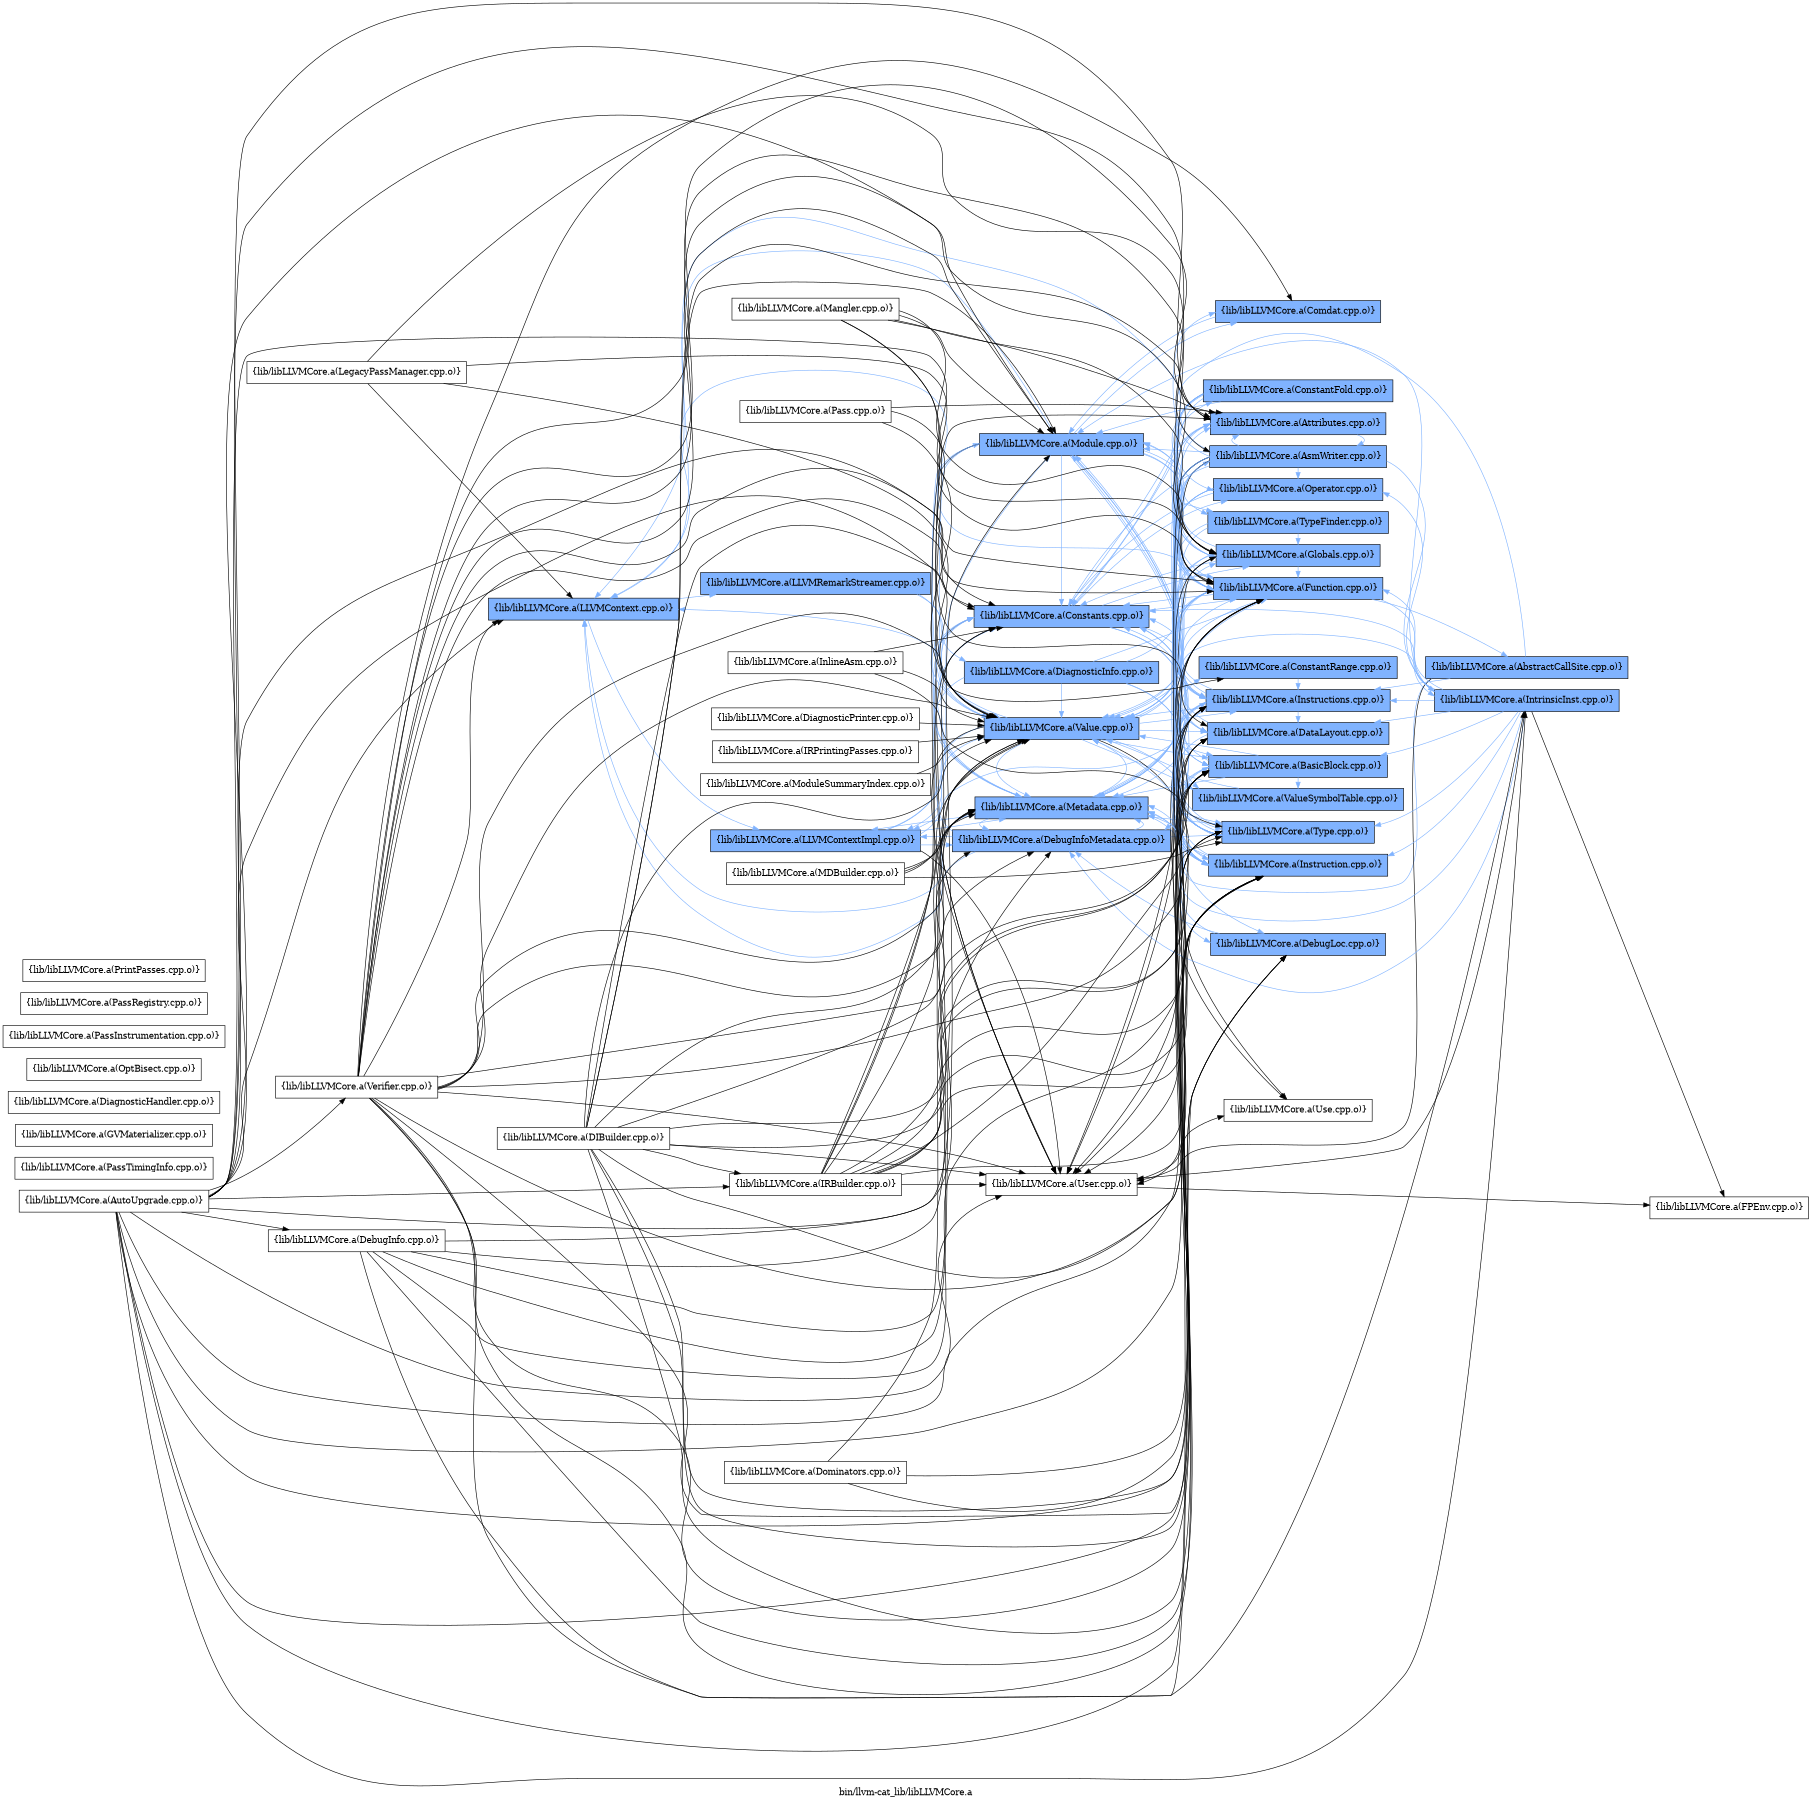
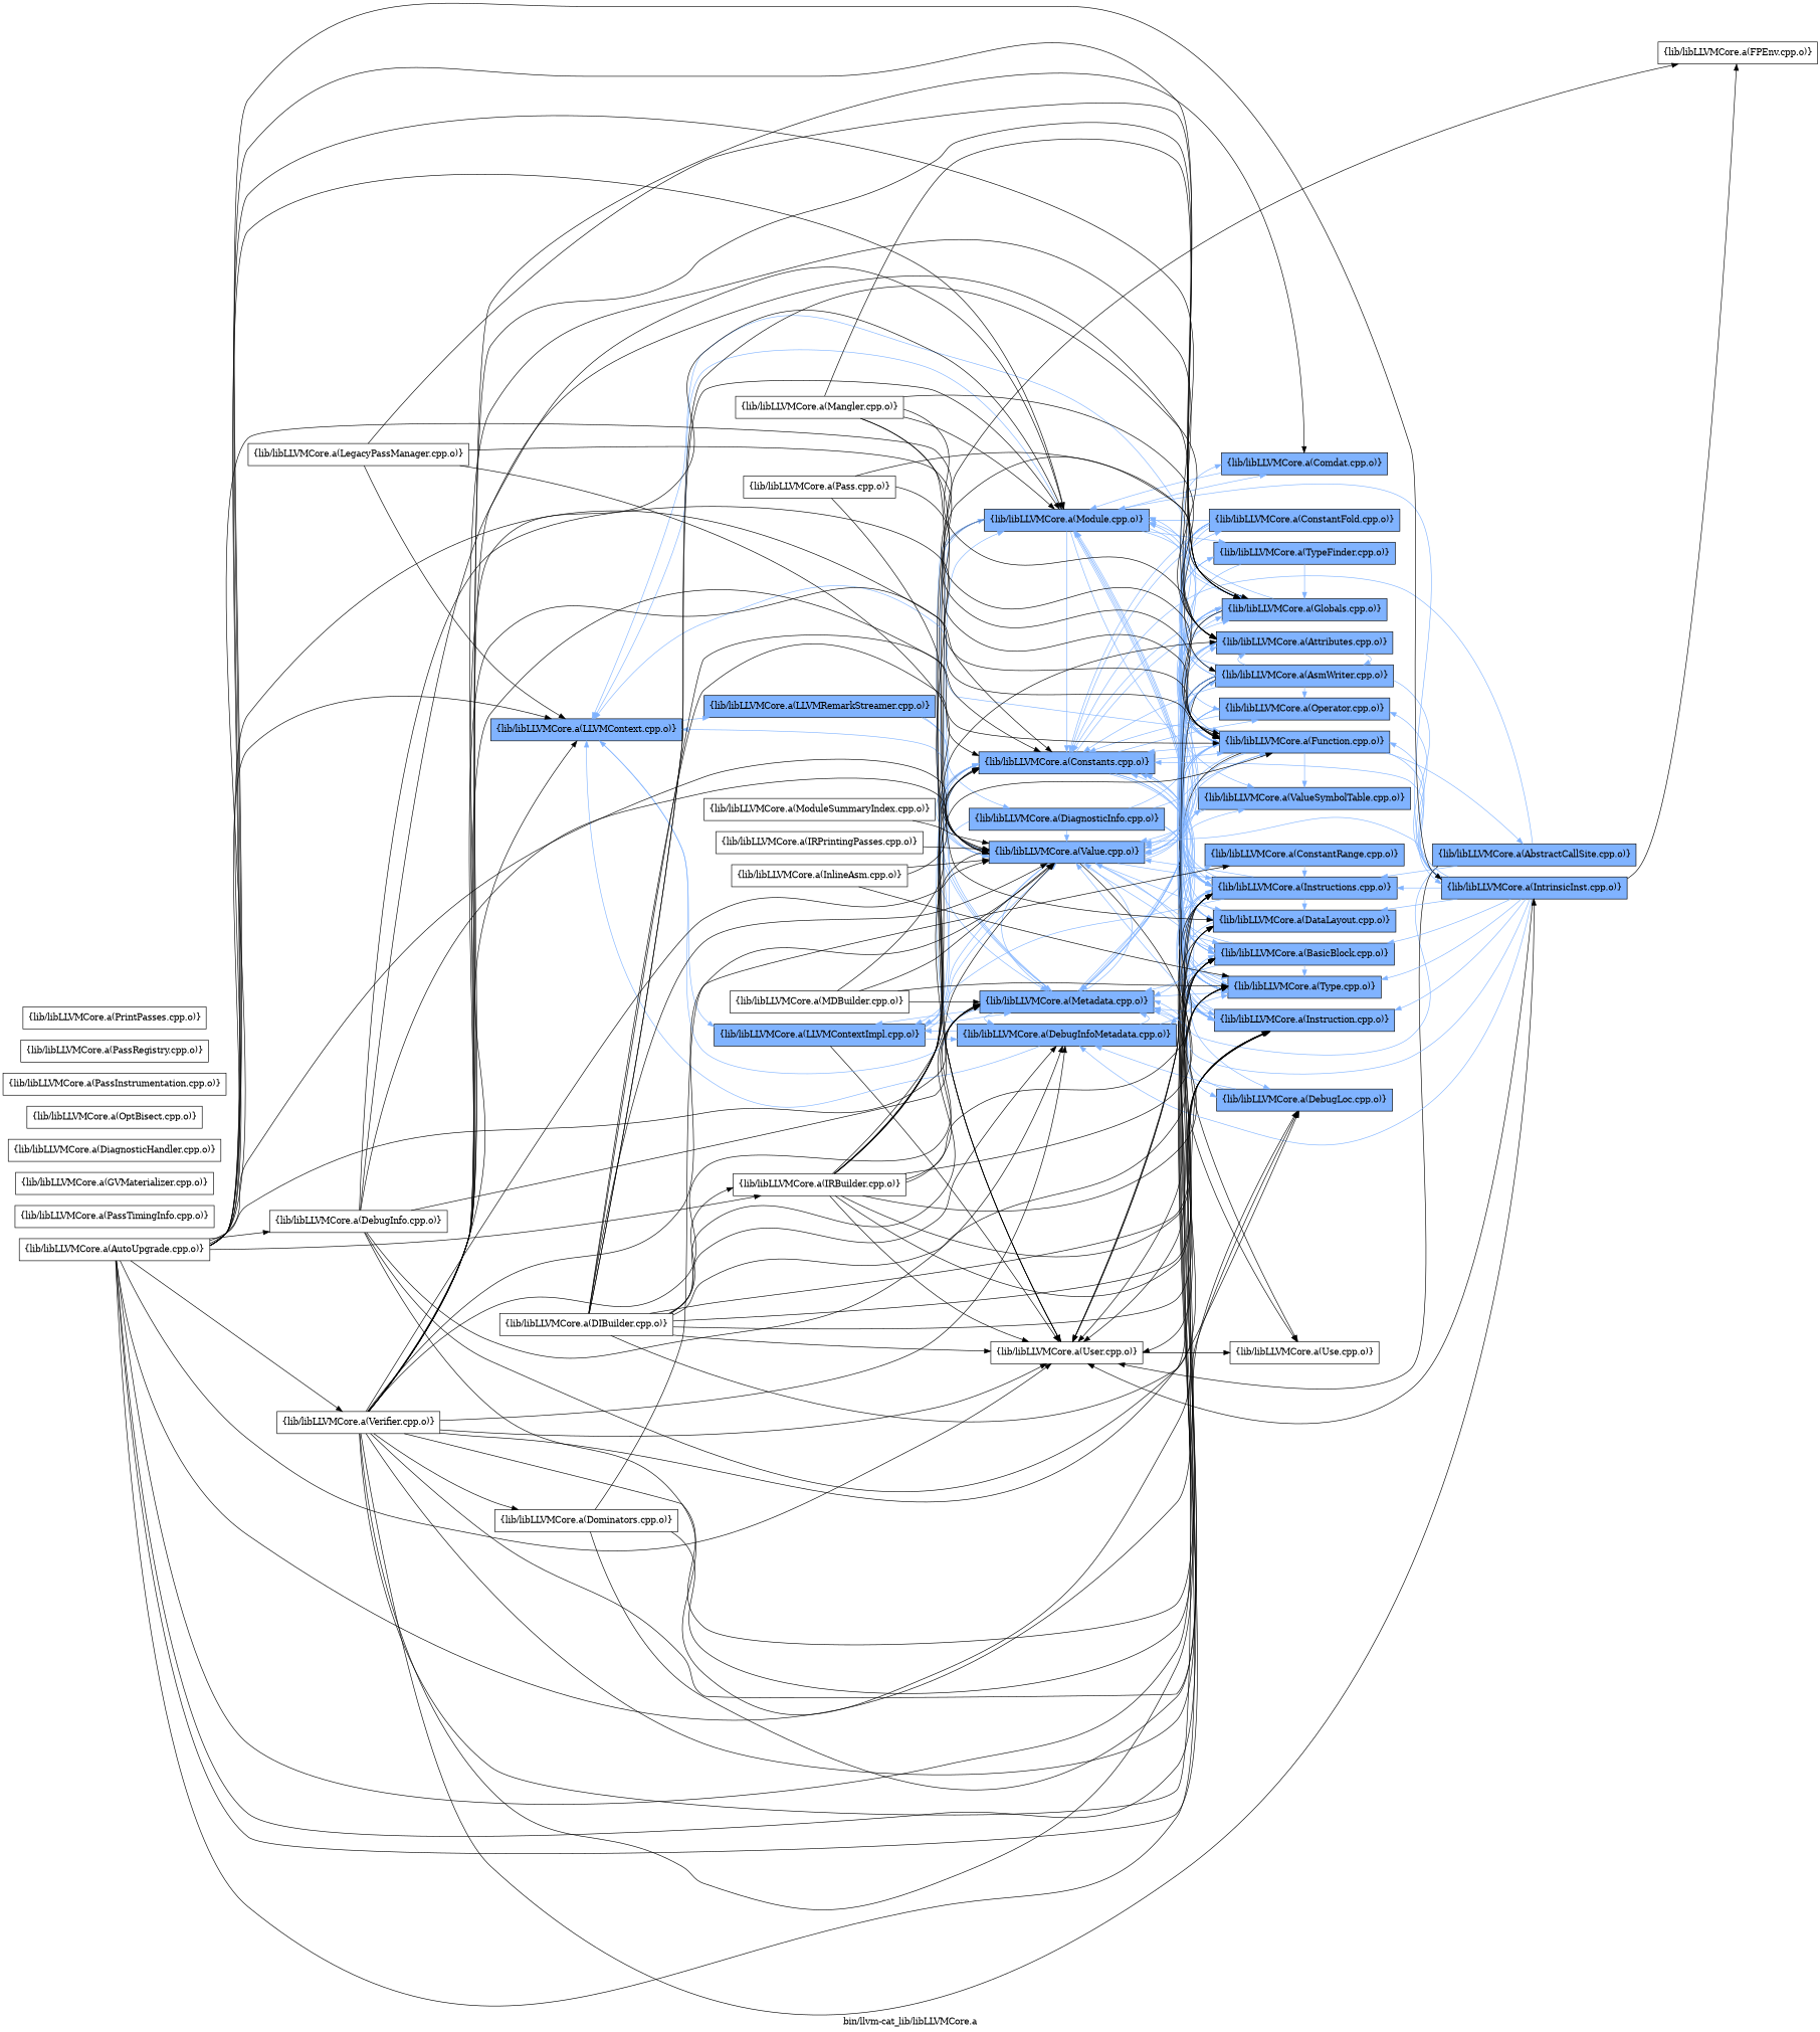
  digraph {
    label="bin/llvm-cat_lib/libLLVMCore.a"
    rankdir=LR
    node [fillcolor="0.600000 0.5 1" group=1 shape=box style=filled]
    edge [color="0.600000 0.5 1"]
    n1 [label="{lib/libLLVMCore.a(LLVMContext.cpp.o)}"]
    n2 [label="{lib/libLLVMCore.a(LLVMContextImpl.cpp.o)}"]
    n3 [label="{lib/libLLVMCore.a(LLVMRemarkStreamer.cpp.o)}"]
    n4 [label="{lib/libLLVMCore.a(Constants.cpp.o)}"]
    n5 [label="{lib/libLLVMCore.a(DebugInfoMetadata.cpp.o)}"]
    n6 [label="{lib/libLLVMCore.a(Metadata.cpp.o)}"]
    n7 [label="{lib/libLLVMCore.a(Module.cpp.o)}"]
    n8 [group=0 label="{lib/libLLVMCore.a(User.cpp.o)}" fillcolor="" style=""]
    n9 [label="{lib/libLLVMCore.a(Value.cpp.o)}"]
    n10 [label="{lib/libLLVMCore.a(DiagnosticInfo.cpp.o)}"]
    n11 [label="{lib/libLLVMCore.a(ConstantFold.cpp.o)}"]
    n12 [label="{lib/libLLVMCore.a(Function.cpp.o)}"]
    n13 [label="{lib/libLLVMCore.a(Globals.cpp.o)}"]
    n14 [label="{lib/libLLVMCore.a(Instruction.cpp.o)}"]
    n15 [label="{lib/libLLVMCore.a(Instructions.cpp.o)}"]
    n16 [label="{lib/libLLVMCore.a(Operator.cpp.o)}"]
    n17 [label="{lib/libLLVMCore.a(Type.cpp.o)}"]
    n18 [label="{lib/libLLVMCore.a(ConstantRange.cpp.o)}"]
    n19 [label="{lib/libLLVMCore.a(DebugLoc.cpp.o)}"]
    n20 [label="{lib/libLLVMCore.a(Comdat.cpp.o)}"]
    n21 [label="{lib/libLLVMCore.a(DataLayout.cpp.o)}"]
    n22 [label="{lib/libLLVMCore.a(TypeFinder.cpp.o)}"]
    n23 [label="{lib/libLLVMCore.a(ValueSymbolTable.cpp.o)}"]
    n24 [group=0 label="{lib/libLLVMCore.a(Use.cpp.o)}" fillcolor="" style=""]
    n25 [label="{lib/libLLVMCore.a(Attributes.cpp.o)}"]
    n26 [label="{lib/libLLVMCore.a(BasicBlock.cpp.o)}"]
    n27 [label="{lib/libLLVMCore.a(AsmWriter.cpp.o)}"]
    n28 [label="{lib/libLLVMCore.a(AbstractCallSite.cpp.o)}"]
    n29 [label="{lib/libLLVMCore.a(IntrinsicInst.cpp.o)}"]
    n30 [group=0 label="{lib/libLLVMCore.a(FPEnv.cpp.o)}" fillcolor="" style=""]
    n31 [group=0 label="{lib/libLLVMCore.a(PassTimingInfo.cpp.o)}" fillcolor="" style=""]
    n32 [group=0 label="{lib/libLLVMCore.a(AutoUpgrade.cpp.o)}" fillcolor="" style=""]
    n33 [group=0 label="{lib/libLLVMCore.a(DebugInfo.cpp.o)}" fillcolor="" style=""]
    n34 [group=0 label="{lib/libLLVMCore.a(IRBuilder.cpp.o)}" fillcolor="" style=""]
    n35 [group=0 label="{lib/libLLVMCore.a(Verifier.cpp.o)}" fillcolor="" style=""]
    n36 [group=0 label="{lib/libLLVMCore.a(Dominators.cpp.o)}" fillcolor="" style=""]
    n37 [group=0 label="{lib/libLLVMCore.a(GVMaterializer.cpp.o)}" fillcolor="" style=""]
    n38 [group=0 label="{lib/libLLVMCore.a(InlineAsm.cpp.o)}" fillcolor="" style=""]
    n39 [group=0 label="{lib/libLLVMCore.a(ModuleSummaryIndex.cpp.o)}" fillcolor="" style=""]
    n40 [group=0 label="{lib/libLLVMCore.a(DIBuilder.cpp.o)}" fillcolor="" style=""]
-   n41 [group=0 label="{lib/libLLVMCore.a(DiagnosticPrinter.cpp.o)}" fillcolor="" style=""]
    n42 [group=0 label="{lib/libLLVMCore.a(DiagnosticHandler.cpp.o)}" fillcolor="" style=""]
    n43 [group=0 label="{lib/libLLVMCore.a(MDBuilder.cpp.o)}" fillcolor="" style=""]
    n44 [group=0 label="{lib/libLLVMCore.a(OptBisect.cpp.o)}" fillcolor="" style=""]
    n45 [group=0 label="{lib/libLLVMCore.a(PassInstrumentation.cpp.o)}" fillcolor="" style=""]
    n46 [group=0 label="{lib/libLLVMCore.a(Pass.cpp.o)}" fillcolor="" style=""]
    n47 [group=0 label="{lib/libLLVMCore.a(IRPrintingPasses.cpp.o)}" fillcolor="" style=""]
    n48 [group=0 label="{lib/libLLVMCore.a(PassRegistry.cpp.o)}" fillcolor="" style=""]
    n49 [group=0 label="{lib/libLLVMCore.a(LegacyPassManager.cpp.o)}" fillcolor="" style=""]
    n50 [group=0 label="{lib/libLLVMCore.a(PrintPasses.cpp.o)}" fillcolor="" style=""]
    n51 [group=0 label="{lib/libLLVMCore.a(Mangler.cpp.o)}" fillcolor="" style=""]
    subgraph sub_1 {
      rank=same
      n1
    }
    subgraph sub_2 {
      rank=same
      n2
      n3
    }
    subgraph sub_3 {
      rank=same
      n4
      n5
      n6
      n7
      n8
      n9
      n10
    }
    subgraph sub_4 {
      rank=same
      n11
      n12
      n13
      n14
      n15
      n16
      n17
      n18
      n19
      n20
      n21
      n22
      n23
      n24
      n25
      n26
      n27
    }
    subgraph sub_5 {
      rank=same
      n28
      n29
    }
    subgraph sub_6 {
      rank=same
      n1
    }
    subgraph sub_7 {
      rank=same
      n2
      n3
    }
    subgraph sub_8 {
      rank=same
      n4
      n5
      n6
      n7
      n8
      n9
      n10
    }
    subgraph sub_9 {
      rank=same
      n11
      n12
      n13
      n14
      n15
      n16
      n17
      n18
      n19
      n20
      n21
      n22
      n23
      n24
      n25
      n26
      n27
    }
    subgraph sub_10 {
      rank=same
      n28
      n29
    }
    n1 -> n2
    n1 -> n3
    n2 -> n4
    n2 -> n5
    n2 -> n6
    n2 -> n7
    n2 -> n8 [color=""]
    n2 -> n9
    n3 -> n9
    n3 -> n10
    n4 -> n8 [color=""]
    n4 -> n9
    n4 -> n11
    n4 -> n12
    n4 -> n13
    n4 -> n14
    n4 -> n15
    n4 -> n16
    n4 -> n17
    n5 -> n1
    n5 -> n2
    n5 -> n4
    n5 -> n6
    n5 -> n17
    n6 -> n1
    n6 -> n2
    n6 -> n4
    n6 -> n5
    n6 -> n7
    n6 -> n9
    n6 -> n17
    n6 -> n18
    n6 -> n19
    n7 -> n1
    n7 -> n4
    n7 -> n6
    n7 -> n8 [color=""]
    n7 -> n9
    n7 -> n12
    n7 -> n13
    n7 -> n17
    n7 -> n20
    n7 -> n21
    n7 -> n22
    n7 -> n23
    n8 -> n24 [color=""]
    n9 -> n1
    n9 -> n2
    n9 -> n4
    n9 -> n6
    n9 -> n8 [color=""]
    n9 -> n12
    n9 -> n13
    n9 -> n15
    n9 -> n17
    n9 -> n21
    n9 -> n23
    n9 -> n24 [color=""]
    n9 -> n25
    n9 -> n26
    n10 -> n6
    n10 -> n9
    n10 -> n12
    n10 -> n14
    n10 -> n19
    n10 -> n27
    n11 -> n4
    n11 -> n7
    n11 -> n9
    n11 -> n12
    n11 -> n13
    n11 -> n15
    n11 -> n16
    n11 -> n17
    n12 -> n1
    n12 -> n4
    n12 -> n6
    n12 -> n7
    n12 -> n8 [color=""]
    n12 -> n9
    n12 -> n15
    n12 -> n17
    n12 -> n21
    n12 -> n23
    n12 -> n25
    n12 -> n26
    n12 -> n28
    n12 -> n29
    n13 -> n4
    n13 -> n6
    n13 -> n7
    n13 -> n8 [color=""]
    n13 -> n9
    n13 -> n12
    n13 -> n17
    n14 -> n4
    n14 -> n6
    n14 -> n8 [color=""]
    n14 -> n9
    n14 -> n15
    n14 -> n25
    n14 -> n26
    n15 -> n2
    n15 -> n4
    n15 -> n6
    n15 -> n7
    n15 -> n8 [color=""]
    n15 -> n9
    n15 -> n12
    n15 -> n14
    n15 -> n17
    n15 -> n21
    n15 -> n25
    n15 -> n26
    n16 -> n4
    n16 -> n14
    n16 -> n17
    n16 -> n21
    n17 -> n4
    n18 -> n15
    n19 -> n5
    n19 -> n6
    n20 -> n7
    n21 -> n7
    n21 -> n17
    n22 -> n6
    n22 -> n12
    n22 -> n13
    n23 -> n9
    n25 -> n12
    n25 -> n27
    n26 -> n4
    n26 -> n6
    n26 -> n8 [color=""]
    n26 -> n9
    n26 -> n14
    n26 -> n17
    n26 -> n23
    n27 -> n1
    n27 -> n4
    n27 -> n5
    n27 -> n6
    n27 -> n7
    n27 -> n8 [color=""]
    n27 -> n9
    n27 -> n12
    n27 -> n13
    n27 -> n14
    n27 -> n15
    n27 -> n16
    n27 -> n17
    n27 -> n20
    n27 -> n22
    n27 -> n24 [color=""]
    n27 -> n25
    n27 -> n26
    n27 -> n29
    n28 -> n4
    n28 -> n6
    n28 -> n8 [color=""]
    n28 -> n15
    n29 -> n4
    n29 -> n5
    n29 -> n6
    n29 -> n7
    n29 -> n8 [color=""]
    n29 -> n9
    n29 -> n12
    n29 -> n14
    n29 -> n15
    n29 -> n16
    n29 -> n17
    n29 -> n21
    n29 -> n26
    n29 -> n30 [color=""]
    n32 -> n1 [color=""]
    n32 -> n4 [color=""]
    n32 -> n6 [color=""]
    n32 -> n7 [color=""]
    n32 -> n8 [color=""]
    n32 -> n9 [color=""]
    n32 -> n12 [color=""]
    n32 -> n13 [color=""]
    n32 -> n14 [color=""]
    n32 -> n15 [color=""]
    n32 -> n17 [color=""]
    n32 -> n21 [color=""]
    n32 -> n25 [color=""]
    n32 -> n26 [color=""]
    n32 -> n29 [color=""]
    n32 -> n33 [color=""]
    n32 -> n34 [color=""]
    n32 -> n35 [color=""]
    n33 -> n5 [color=""]
    n33 -> n6 [color=""]
    n33 -> n7 [color=""]
    n33 -> n9 [color=""]
    n33 -> n12 [color=""]
    n33 -> n14 [color=""]
    n33 -> n19 [color=""]
    n34 -> n4 [color=""]
    n34 -> n6 [color=""]
    n34 -> n8 [color=""]
    n34 -> n9 [color=""]
    n34 -> n12 [color=""]
    n34 -> n13 [color=""]
    n34 -> n14 [color=""]
    n34 -> n15 [color=""]
    n34 -> n17 [color=""]
    n34 -> n21 [color=""]
    n34 -> n25 [color=""]
    n34 -> n26 [color=""]
-   n8 -> n30 [color=""]
+   n34 -> n30 [color=""]
    n35 -> n1 [color=""]
    n35 -> n4 [color=""]
    n35 -> n5 [color=""]
    n35 -> n6 [color=""]
    n35 -> n7 [color=""]
    n35 -> n8 [color=""]
    n35 -> n9 [color=""]
    n35 -> n12 [color=""]
    n35 -> n13 [color=""]
    n35 -> n14 [color=""]
    n35 -> n15 [color=""]
    n35 -> n17 [color=""]
    n35 -> n18 [color=""]
    n35 -> n19 [color=""]
    n35 -> n20 [color=""]
    n35 -> n21 [color=""]
    n35 -> n25 [color=""]
    n35 -> n26 [color=""]
    n35 -> n27 [color=""]
    n35 -> n29 [color=""]
+   n35 -> n36 [color=""]
    n36 -> n9 [color=""]
    n36 -> n14 [color=""]
    n36 -> n26 [color=""]
    n38 -> n4 [color=""]
    n38 -> n9 [color=""]
    n38 -> n17 [color=""]
    n39 -> n9 [color=""]
    n40 -> n4 [color=""]
    n40 -> n5 [color=""]
    n40 -> n6 [color=""]
    n40 -> n7 [color=""]
    n40 -> n8 [color=""]
    n40 -> n9 [color=""]
    n40 -> n12 [color=""]
    n40 -> n14 [color=""]
    n40 -> n15 [color=""]
    n40 -> n17 [color=""]
    n40 -> n19 [color=""]
    n40 -> n25 [color=""]
    n40 -> n26 [color=""]
    n40 -> n34 [color=""]
-   n41 -> n9 [color=""]
    n43 -> n4 [color=""]
    n43 -> n6 [color=""]
    n43 -> n9 [color=""]
    n43 -> n17 [color=""]
    n46 -> n9 [color=""]
    n46 -> n12 [color=""]
    n46 -> n25 [color=""]
    n47 -> n9 [color=""]
    n49 -> n1 [color=""]
    n49 -> n9 [color=""]
    n49 -> n12 [color=""]
    n49 -> n13 [color=""]
    n51 -> n7 [color=""]
    n51 -> n9 [color=""]
    n51 -> n12 [color=""]
    n51 -> n13 [color=""]
    n51 -> n21 [color=""]
    n51 -> n25 [color=""]
  }
